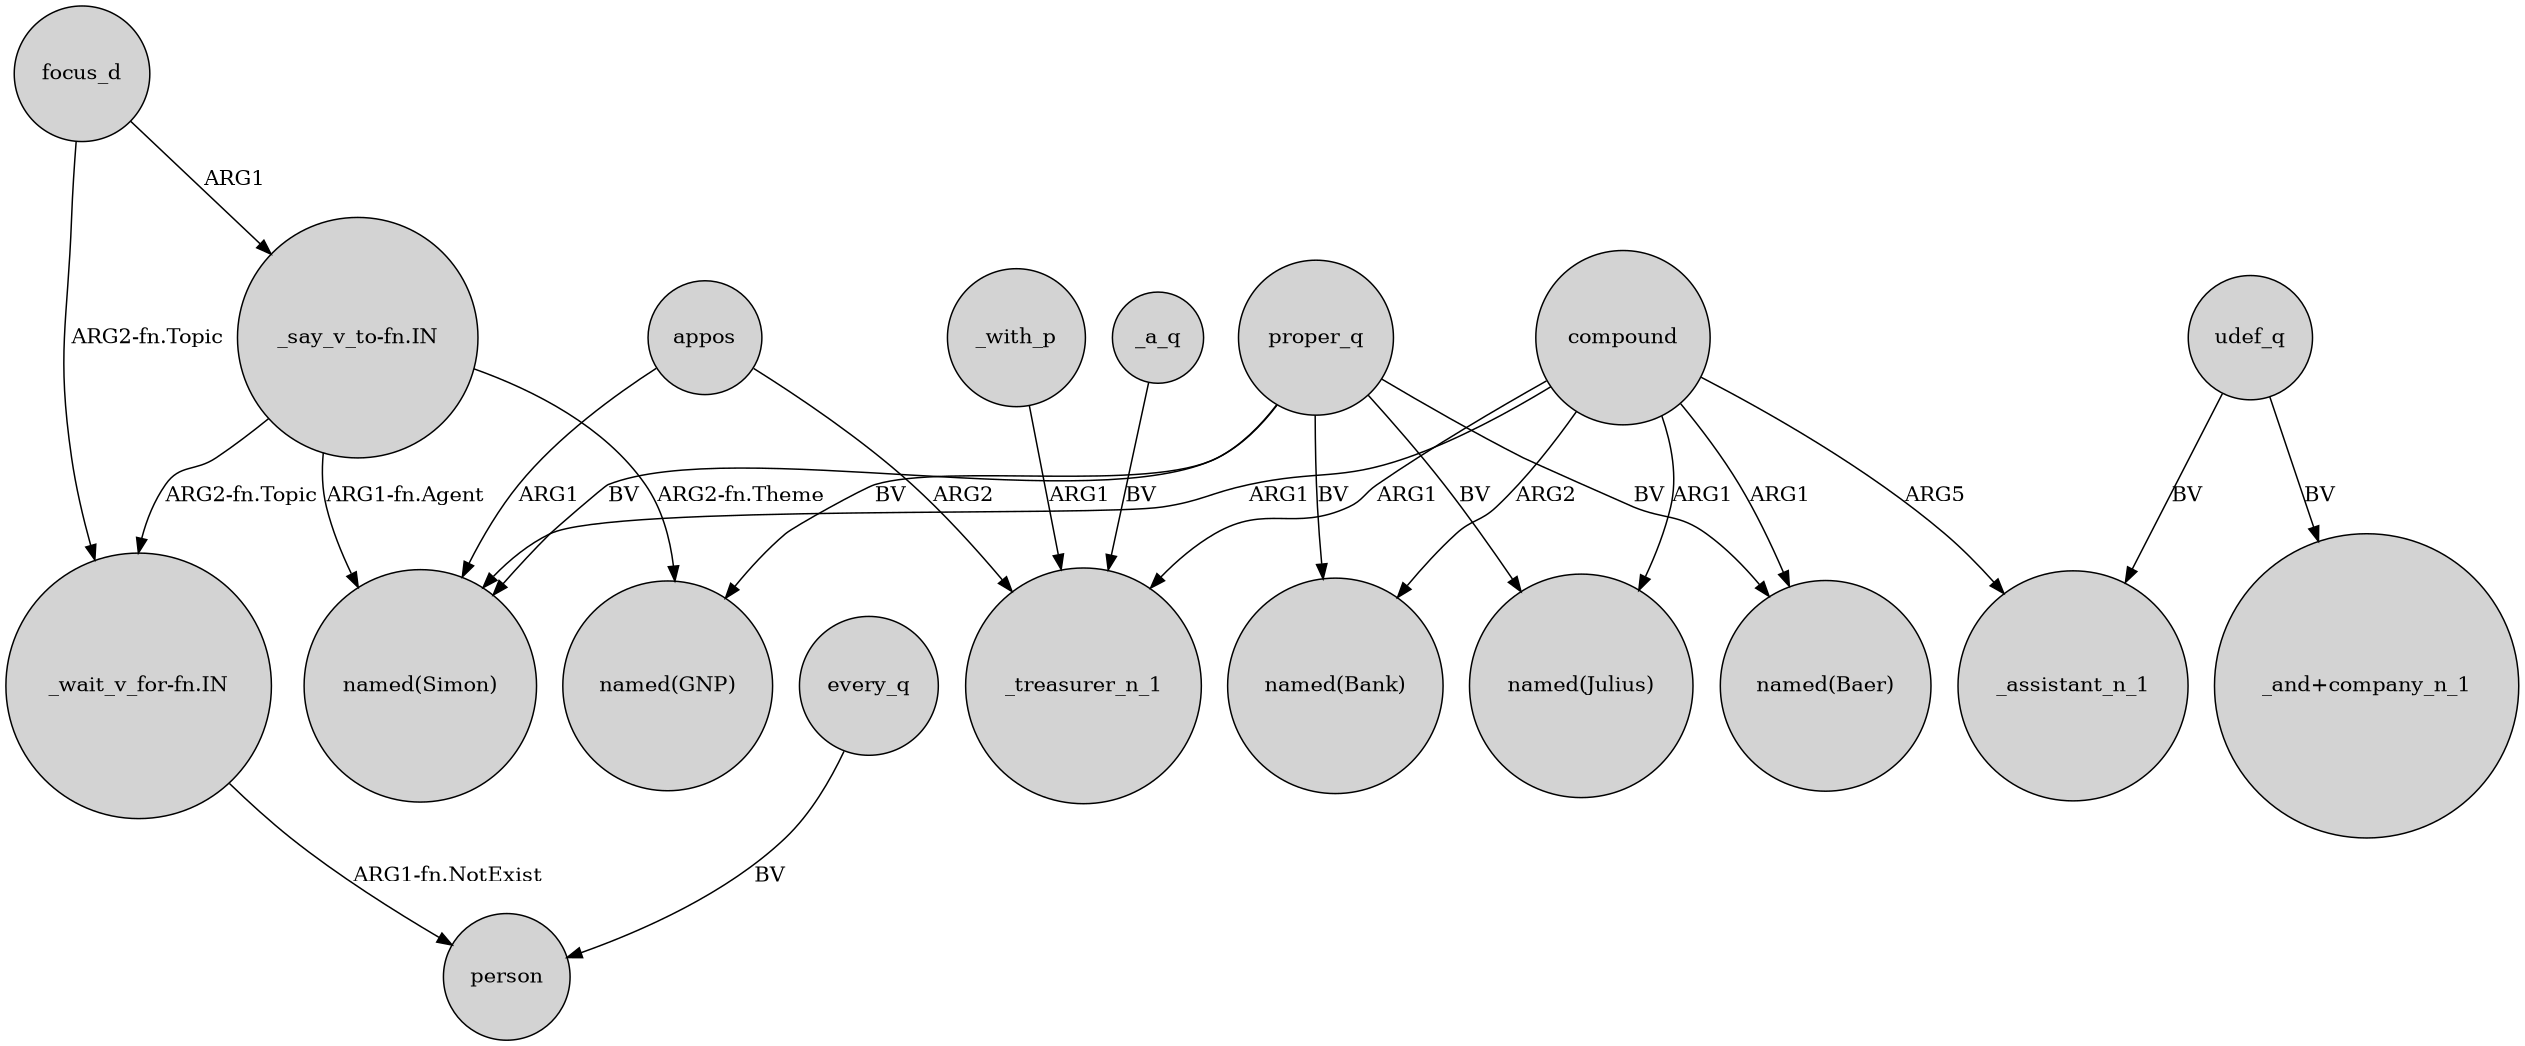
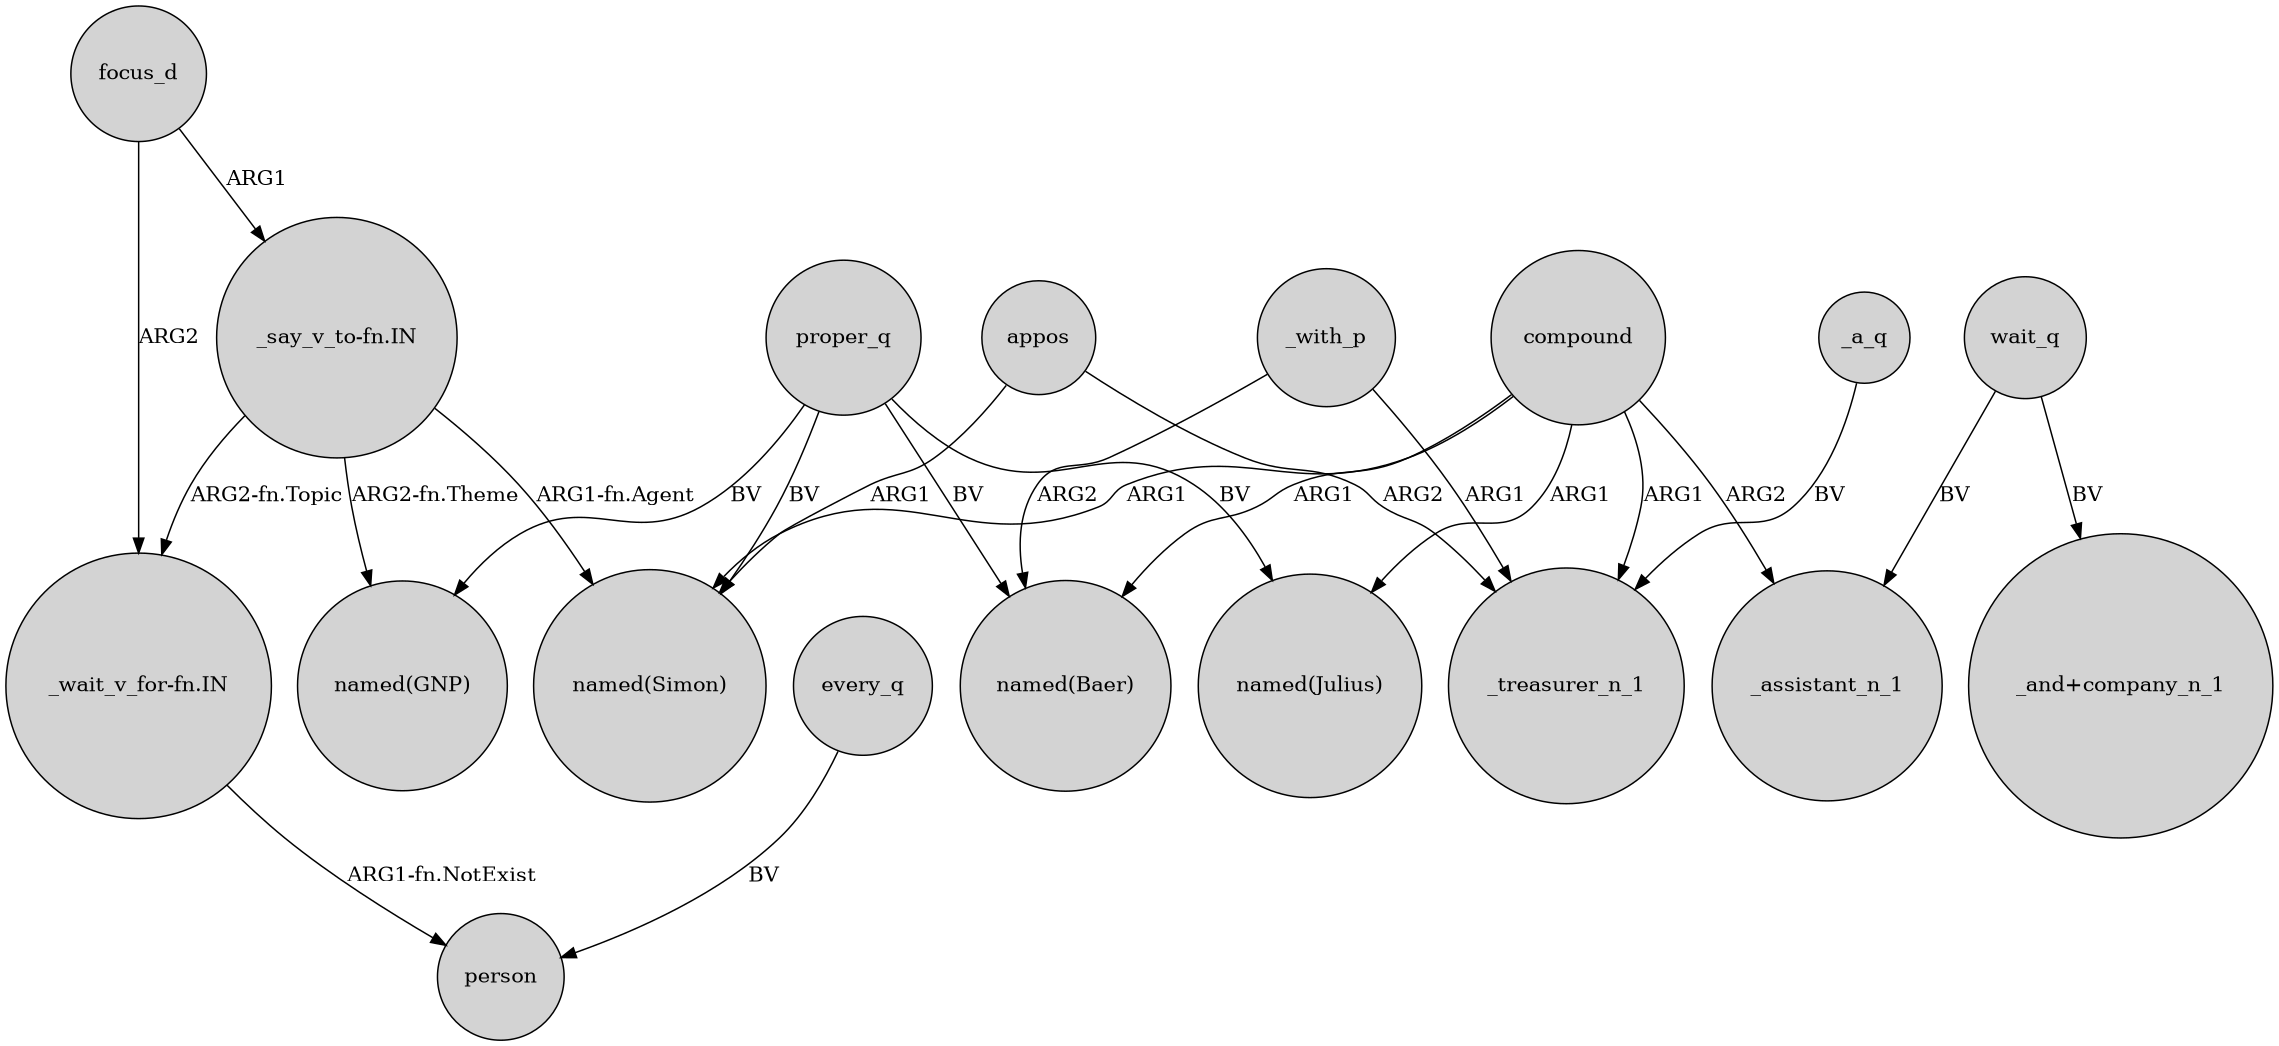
  digraph {
    node [shape=circle style=filled]
    proper_q
    "named(Simon)"
    "named(Baer)"
    "named(GNP)"
-   "named(Bank)"
    "named(Julius)"
    "_say_v_to-fn.IN"
    "_wait_v_for-fn.IN"
    person
    focus_d
    _with_p
    _treasurer_n_1
    appos
    compound
    _assistant_n_1
    every_q
-   udef_q
+   udef_q [label=wait_q]
    "_and+company_n_1"
    _a_q
    proper_q -> "named(Simon)" [label=BV]
    proper_q -> "named(Baer)" [label=BV]
    proper_q -> "named(GNP)" [label=BV]
-   proper_q -> "named(Bank)" [label=BV]
    proper_q -> "named(Julius)" [label=BV]
    "_say_v_to-fn.IN" -> "named(Simon)" [label="ARG1-fn.Agent"]
    "_say_v_to-fn.IN" -> "named(GNP)" [label="ARG2-fn.Theme"]
    "_say_v_to-fn.IN" -> "_wait_v_for-fn.IN" [label="ARG2-fn.Topic"]
    "_wait_v_for-fn.IN" -> person [label="ARG1-fn.NotExist"]
    focus_d -> "_say_v_to-fn.IN" [label=ARG1]
-   focus_d -> "_wait_v_for-fn.IN" [label="ARG2-fn.Topic"]
+   focus_d -> "_wait_v_for-fn.IN" [label=ARG2]
+   _with_p -> "named(Baer)" [label=ARG2]
    _with_p -> _treasurer_n_1 [label=ARG1]
    appos -> "named(Simon)" [label=ARG1]
    appos -> _treasurer_n_1 [label=ARG2]
    compound -> "named(Simon)" [label=ARG1]
    compound -> "named(Baer)" [label=ARG1]
-   compound -> "named(Bank)" [label=ARG2]
    compound -> "named(Julius)" [label=ARG1]
    compound -> _treasurer_n_1 [label=ARG1]
-   compound -> _assistant_n_1 [label=ARG5]
+   compound -> _assistant_n_1 [label=ARG2]
    every_q -> person [label=BV]
    udef_q -> _assistant_n_1 [label=BV]
    udef_q -> "_and+company_n_1" [label=BV]
    _a_q -> _treasurer_n_1 [label=BV]
  }
